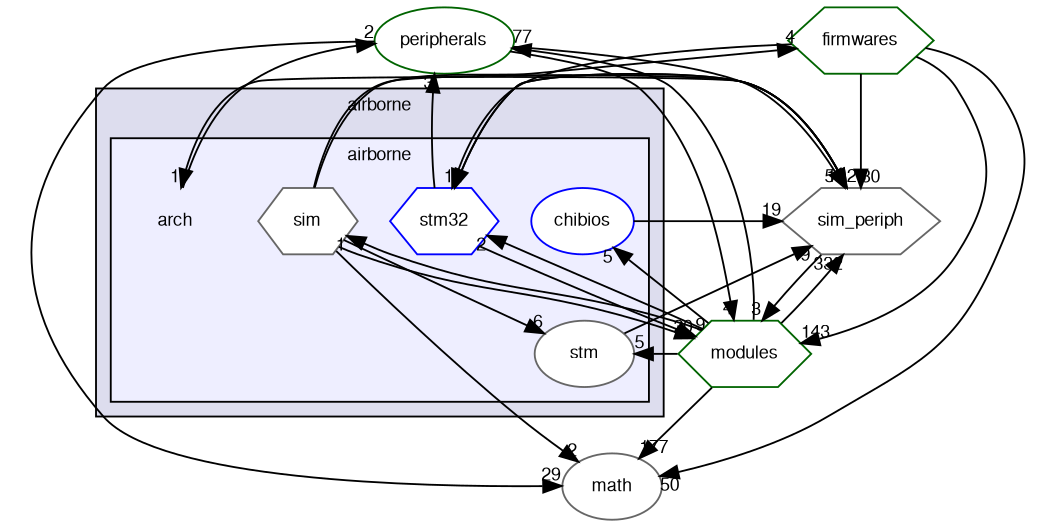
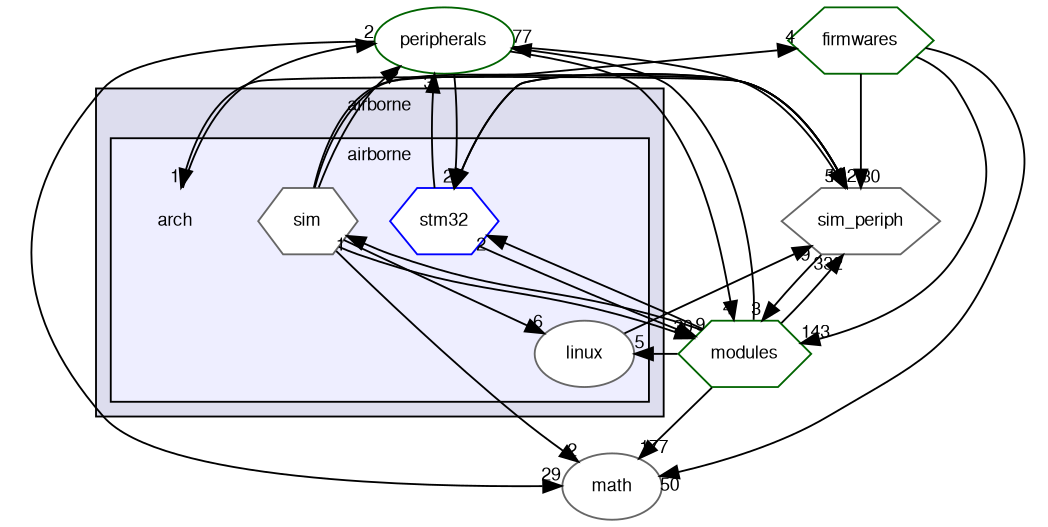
  digraph {
    compound=true
    node [color=gray40 fontname=FreeSans fontsize=10 shape=hexagon fillcolor=white style=filled]
    edge [headlabel=2 labeldistance=1.5 labelfontname=FreeSans labelfontsize=10]
    n1 [label=arch shape=plaintext fillcolor="" style=""]
-   n2 [color=blue label=chibios shape=ellipse]
-   n3 [label=stm shape=ellipse]
+   n3 [label=linux shape=ellipse]
    n4 [label=sim]
    n5 [color=blue label=stm32]
    n6 [color=darkgreen label=peripherals shape=ellipse fillcolor="" style=""]
    n7 [label=sim_periph fillcolor="" style=""]
    n8 [color=darkgreen label=modules]
    n9 [color=darkgreen label=firmwares]
    n10 [label=math shape=ellipse]
    subgraph cluster_1 {
      bgcolor="#ddddee"
      fontname=FreeSans
      fontsize=10
      label=airborne
      pencolor=black
      subgraph cluster_2 {
        bgcolor="#eeeeff"
        fontname=FreeSans
        fontsize=10
        label=airborne
        pencolor=black
        n1
-       n2
        n3
        n4
        n5
      }
    }
    n1 -> n6
-   n2 -> n7 [headlabel=19]
    n3 -> n7 [headlabel=9]
    n4 -> n3 [headlabel=6]
+   n4 -> n6
    n4 -> n7 [headlabel=10]
    n4 -> n8 [headlabel=20]
    n4 -> n9 [headlabel=4]
    n4 -> n10
    n5 -> n6 [headlabel=3]
    n5 -> n7 [headlabel=26]
    n5 -> n8 [headlabel=9]
-   n9 -> n5
+   n6 -> n5
    n6 -> n7 [headlabel=53]
    n6 -> n8 [headlabel=4]
    n6 -> n10 [headlabel=29]
    n7 -> n1 [headlabel=1]
    n7 -> n5 [headlabel=1]
    n7 -> n8 [headlabel=3]
-   n8 -> n2 [headlabel=5]
    n8 -> n3 [headlabel=5]
    n8 -> n4 [headlabel=1]
    n8 -> n5
    n8 -> n6 [headlabel=77]
    n8 -> n7 [headlabel=332]
    n8 -> n10 [headlabel=177]
    n9 -> n7 [headlabel=30]
    n9 -> n8 [headlabel=143]
    n9 -> n10 [headlabel=50]
  }
